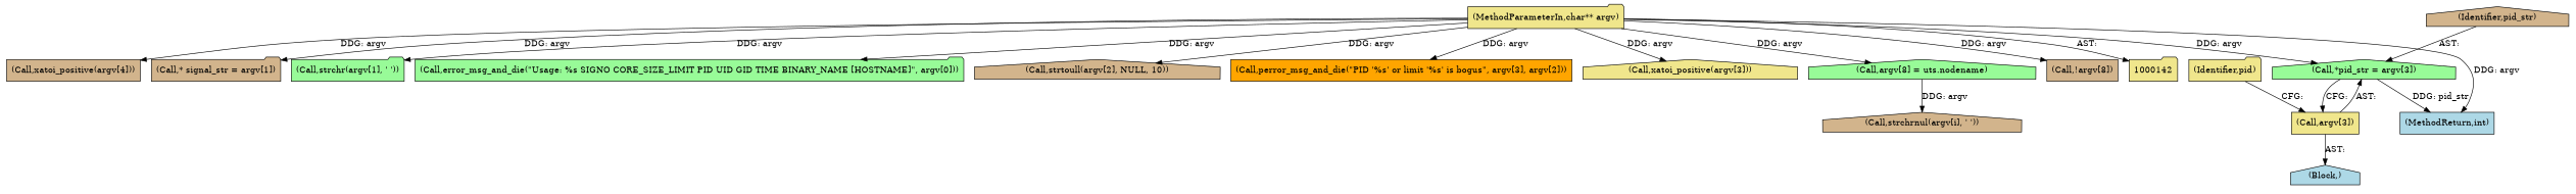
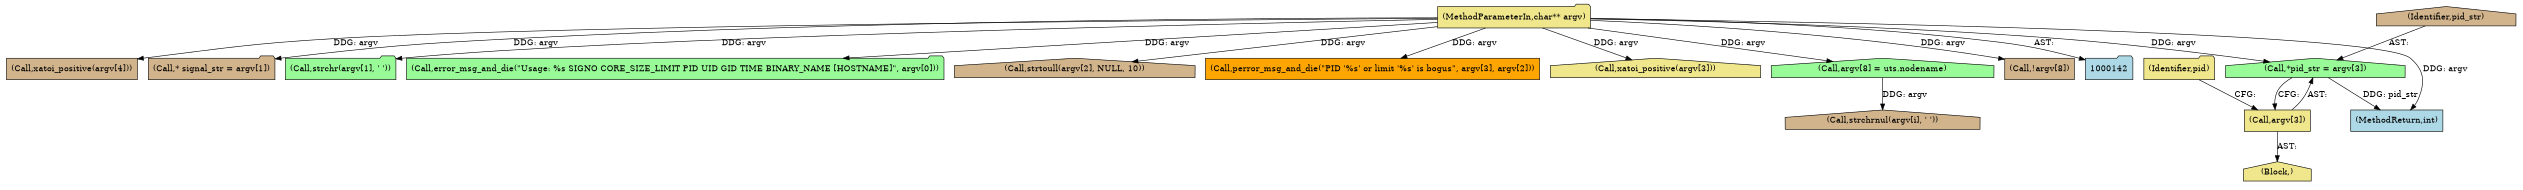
  digraph {
    node [fillcolor=tan shape=house style=filled]
    n1 [fillcolor=palegreen label="(Call,*pid_str = argv[3])"]
    n2 [fillcolor=khaki label="(Call,argv[3])" shape=box]
    n3 [fillcolor=lightblue label="(MethodReturn,int)" shape=box]
-   n4 [fillcolor=lightblue label="(Block,)"]
+   n4 [fillcolor=khaki label="(Block,)"]
    n5 [fillcolor=khaki label="(MethodParameterIn,char** argv)" shape=folder]
    n6 [label="(Call,xatoi_positive(argv[4]))" shape=box]
    n7 [label="(Call,* signal_str = argv[1])" shape=folder]
    n8 [fillcolor=palegreen label="(Call,strchr(argv[1], ' '))" shape=folder]
    n9 [fillcolor=palegreen label="(Call,error_msg_and_die(\"Usage: %s SIGNO CORE_SIZE_LIMIT PID UID GID TIME BINARY_NAME [HOSTNAME]\", argv[0]))" shape=folder]
    n10 [label="(Call,strtoull(argv[2], NULL, 10))"]
    n11 [fillcolor=palegreen label="(Call,argv[8] = uts.nodename)"]
    n12 [fillcolor=orange label="(Call,perror_msg_and_die(\"PID '%s' or limit '%s' is bogus\", argv[3], argv[2]))" shape=box]
    n13 [fillcolor=khaki label="(Call,xatoi_positive(argv[3]))"]
    n14 [label="(Call,!argv[8])" shape=box]
-   1000142 [fillcolor=khaki shape=folder]
+   1000142 [fillcolor=lightblue shape=folder]
    n16 [label="(Call,strchrnul(argv[i], ' '))"]
    n17 [label="(Identifier,pid_str)"]
    n18 [fillcolor=khaki label="(Identifier,pid)" shape=folder]
    n1 -> n2 [label="CFG: "]
    n1 -> n3 [label="DDG: pid_str"]
    n2 -> n1 [label="AST: "]
    n2 -> n4 [label="AST: "]
    n5 -> n1 [label="DDG: argv"]
    n5 -> n3 [label="DDG: argv"]
    n5 -> n6 [label="DDG: argv"]
    n5 -> n7 [label="DDG: argv"]
    n5 -> n8 [label="DDG: argv"]
    n5 -> n9 [label="DDG: argv"]
    n5 -> n10 [label="DDG: argv"]
    n5 -> n11 [label="DDG: argv"]
    n5 -> n12 [label="DDG: argv"]
    n5 -> n13 [label="DDG: argv"]
    n5 -> n14 [label="DDG: argv"]
    n5 -> 1000142 [label="AST: "]
    n11 -> n16 [label="DDG: argv"]
    n17 -> n1 [label="AST: "]
    n18 -> n2 [label="CFG: "]
  }
